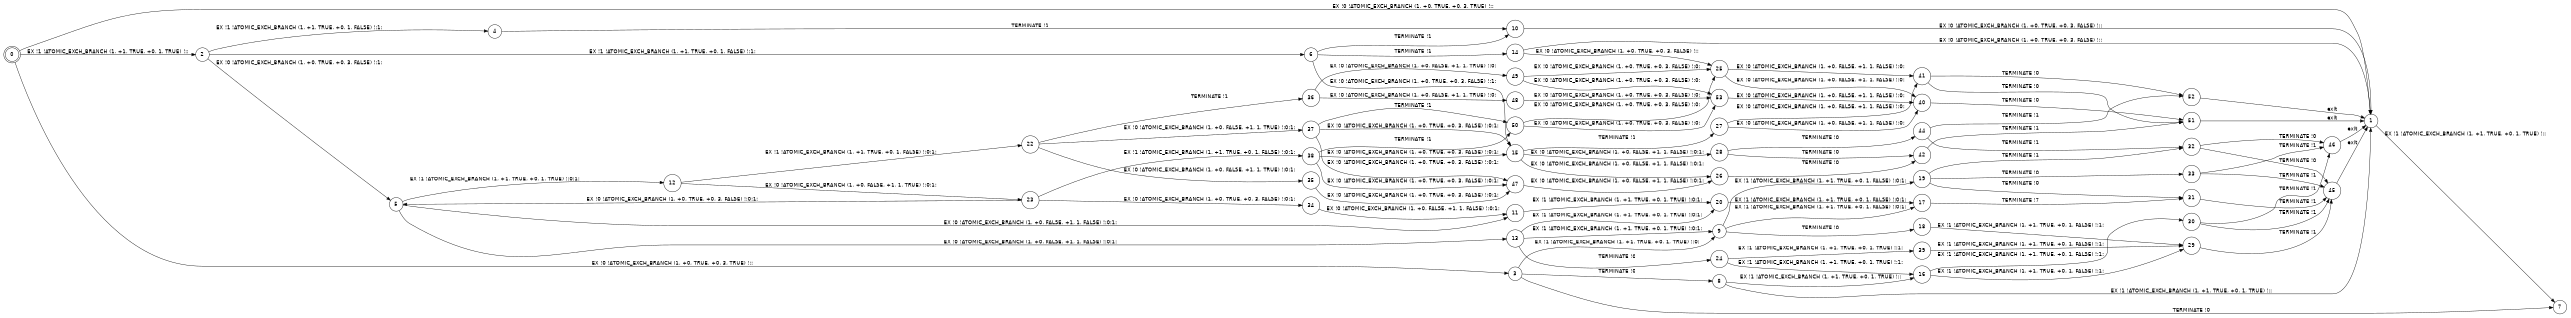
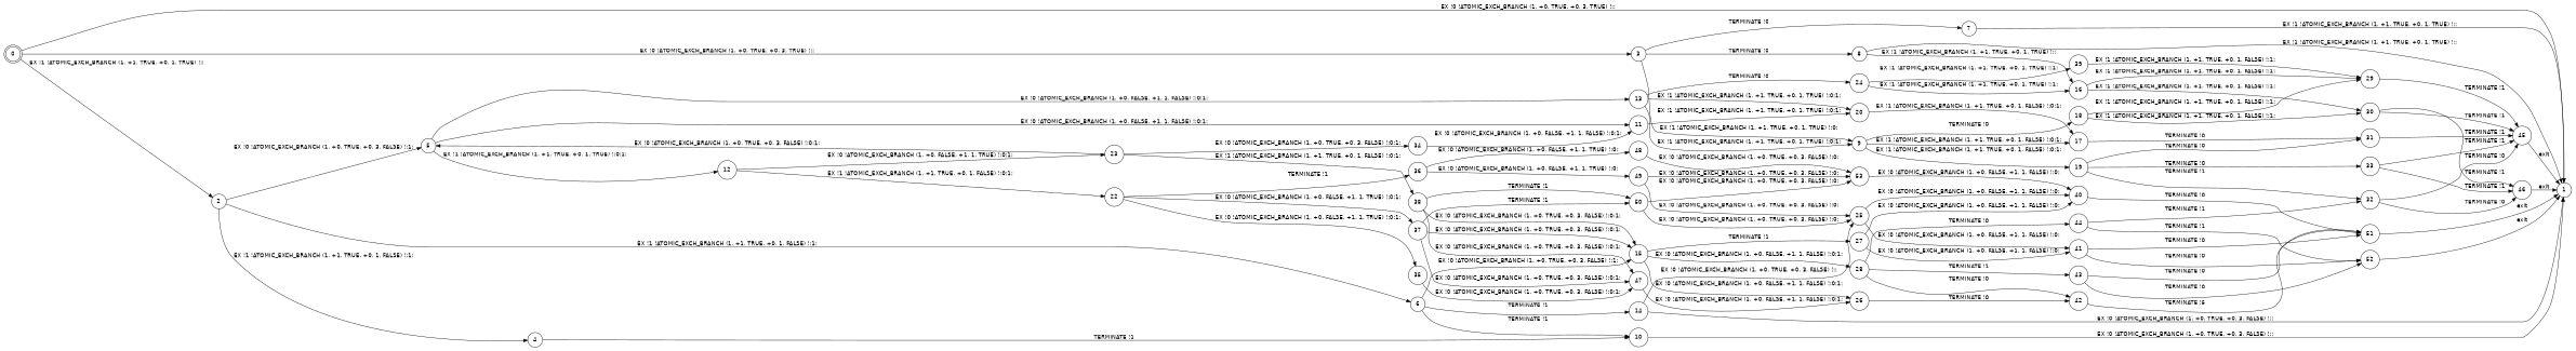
  digraph {
    fontname="DejaVu Sans"
    rankdir=LR
    node [fontname="DejaVu Sans" shape=circle]
    edge [fontname="DejaVu Sans"]
    0 [peripheries=2]
    1
    2
    3
    4
    5
    6
    7
    8
    9
    10
    11
    12
    13
    14
    15
    16
    17
    18
    19
    20
    22
    23
    24
    25
    26
    27
    28
    29
    30
    31
    32
    33
    35
    36
    37
    34
    38
    39
    40
    41
    42
+   43
    44
    45
    46
    47
    48
    49
    50
    51
    52
    53
    0 -> 1 [label="EX !0 !ATOMIC_EXCH_BRANCH (1, +0, TRUE, +0, 3, TRUE) !::"]
    0 -> 2 [label="EX !1 !ATOMIC_EXCH_BRANCH (1, +1, TRUE, +0, 1, TRUE) !::"]
    0 -> 3 [label="EX !0 !ATOMIC_EXCH_BRANCH (1, +0, TRUE, +0, 3, TRUE) !::"]
    2 -> 4 [label="EX !1 !ATOMIC_EXCH_BRANCH (1, +1, TRUE, +0, 1, FALSE) !:1:"]
    2 -> 5 [label="EX !0 !ATOMIC_EXCH_BRANCH (1, +0, TRUE, +0, 3, FALSE) !:1:"]
    2 -> 6 [label="EX !1 !ATOMIC_EXCH_BRANCH (1, +1, TRUE, +0, 1, FALSE) !:1:"]
    3 -> 7 [label="TERMINATE !0"]
    3 -> 8 [label="TERMINATE !0"]
    3 -> 9 [label="EX !1 !ATOMIC_EXCH_BRANCH (1, +1, TRUE, +0, 1, TRUE) !:0:"]
    4 -> 10 [label="TERMINATE !1"]
    5 -> 11 [label="EX !0 !ATOMIC_EXCH_BRANCH (1, +0, FALSE, +1, 1, FALSE) !:0:1:"]
    5 -> 12 [label="EX !1 !ATOMIC_EXCH_BRANCH (1, +1, TRUE, +0, 1, TRUE) !:0:1:"]
    5 -> 13 [label="EX !0 !ATOMIC_EXCH_BRANCH (1, +0, FALSE, +1, 1, FALSE) !:0:1:"]
    6 -> 10 [label="TERMINATE !1"]
    6 -> 14 [label="TERMINATE !1"]
    6 -> 15 [label="EX !0 !ATOMIC_EXCH_BRANCH (1, +0, TRUE, +0, 3, FALSE) !:1:"]
-   1 -> 7 [label="EX !1 !ATOMIC_EXCH_BRANCH (1, +1, TRUE, +0, 1, TRUE) !::"]
+   7 -> 1 [label="EX !1 !ATOMIC_EXCH_BRANCH (1, +1, TRUE, +0, 1, TRUE) !::"]
    8 -> 1 [label="EX !1 !ATOMIC_EXCH_BRANCH (1, +1, TRUE, +0, 1, TRUE) !::"]
    8 -> 16 [label="EX !1 !ATOMIC_EXCH_BRANCH (1, +1, TRUE, +0, 1, TRUE) !::"]
    9 -> 17 [label="EX !1 !ATOMIC_EXCH_BRANCH (1, +1, TRUE, +0, 1, FALSE) !:0:1:"]
    9 -> 18 [label="TERMINATE !0"]
    9 -> 19 [label="EX !1 !ATOMIC_EXCH_BRANCH (1, +1, TRUE, +0, 1, FALSE) !:0:1:"]
    10 -> 1 [label="EX !0 !ATOMIC_EXCH_BRANCH (1, +0, TRUE, +0, 3, FALSE) !::"]
    11 -> 20 [label="EX !1 !ATOMIC_EXCH_BRANCH (1, +1, TRUE, +0, 1, TRUE) !:0:1:"]
    12 -> 22 [label="EX !1 !ATOMIC_EXCH_BRANCH (1, +1, TRUE, +0, 1, FALSE) !:0:1:"]
    12 -> 23 [label="EX !0 !ATOMIC_EXCH_BRANCH (1, +0, FALSE, +1, 1, TRUE) !:0:1:"]
    13 -> 9 [label="EX !1 !ATOMIC_EXCH_BRANCH (1, +1, TRUE, +0, 1, TRUE) !:0:1:"]
    13 -> 20 [label="EX !1 !ATOMIC_EXCH_BRANCH (1, +1, TRUE, +0, 1, TRUE) !:0:1:"]
    13 -> 24 [label="TERMINATE !0"]
    14 -> 1 [label="EX !0 !ATOMIC_EXCH_BRANCH (1, +0, TRUE, +0, 3, FALSE) !::"]
    14 -> 25 [label="EX !0 !ATOMIC_EXCH_BRANCH (1, +0, TRUE, +0, 3, FALSE) !::"]
    15 -> 26 [label="EX !0 !ATOMIC_EXCH_BRANCH (1, +0, FALSE, +1, 1, FALSE) !:0:1:"]
    15 -> 27 [label="TERMINATE !1"]
    15 -> 28 [label="EX !0 !ATOMIC_EXCH_BRANCH (1, +0, FALSE, +1, 1, FALSE) !:0:1:"]
    16 -> 29 [label="EX !1 !ATOMIC_EXCH_BRANCH (1, +1, TRUE, +0, 1, FALSE) !:1:"]
    16 -> 30 [label="EX !1 !ATOMIC_EXCH_BRANCH (1, +1, TRUE, +0, 1, FALSE) !:1:"]
-   17 -> 31 [label="TERMINATE !7"]
+   17 -> 31 [label="TERMINATE !0"]
    18 -> 29 [label="EX !1 !ATOMIC_EXCH_BRANCH (1, +1, TRUE, +0, 1, FALSE) !:1:"]
+   18 -> 30 [label="EX !1 !ATOMIC_EXCH_BRANCH (1, +1, TRUE, +0, 1, FALSE) !:1:"]
    19 -> 31 [label="TERMINATE !0"]
    19 -> 32 [label="TERMINATE !1"]
    19 -> 33 [label="TERMINATE !0"]
    20 -> 17 [label="EX !1 !ATOMIC_EXCH_BRANCH (1, +1, TRUE, +0, 1, FALSE) !:0:1:"]
    22 -> 35 [label="EX !0 !ATOMIC_EXCH_BRANCH (1, +0, FALSE, +1, 1, TRUE) !:0:1:"]
    22 -> 36 [label="TERMINATE !1"]
    22 -> 37 [label="EX !0 !ATOMIC_EXCH_BRANCH (1, +0, FALSE, +1, 1, TRUE) !:0:1:"]
    23 -> 5 [label="EX !0 !ATOMIC_EXCH_BRANCH (1, +0, TRUE, +0, 3, FALSE) !:0:1:"]
    23 -> 34 [label="EX !0 !ATOMIC_EXCH_BRANCH (1, +0, TRUE, +0, 3, FALSE) !:0:1:"]
    23 -> 38 [label="EX !1 !ATOMIC_EXCH_BRANCH (1, +1, TRUE, +0, 1, FALSE) !:0:1:"]
    24 -> 16 [label="EX !1 !ATOMIC_EXCH_BRANCH (1, +1, TRUE, +0, 1, TRUE) !:1:"]
    24 -> 39 [label="EX !1 !ATOMIC_EXCH_BRANCH (1, +1, TRUE, +0, 1, TRUE) !:1:"]
    25 -> 40 [label="EX !0 !ATOMIC_EXCH_BRANCH (1, +0, FALSE, +1, 1, FALSE) !:0:"]
    25 -> 41 [label="EX !0 !ATOMIC_EXCH_BRANCH (1, +0, FALSE, +1, 1, FALSE) !:0:"]
    26 -> 42 [label="TERMINATE !0"]
    27 -> 40 [label="EX !0 !ATOMIC_EXCH_BRANCH (1, +0, FALSE, +1, 1, FALSE) !:0:"]
    27 -> 41 [label="EX !0 !ATOMIC_EXCH_BRANCH (1, +0, FALSE, +1, 1, FALSE) !:0:"]
    28 -> 42 [label="TERMINATE !0"]
+   28 -> 43 [label="TERMINATE !1"]
    28 -> 44 [label="TERMINATE !0"]
    29 -> 45 [label="TERMINATE !1"]
    30 -> 45 [label="TERMINATE !1"]
    30 -> 46 [label="TERMINATE !1"]
    31 -> 45 [label="TERMINATE !1"]
    32 -> 45 [label="TERMINATE !0"]
    32 -> 46 [label="TERMINATE !0"]
    33 -> 45 [label="TERMINATE !1"]
    33 -> 46 [label="TERMINATE !1"]
    35 -> 47 [label="EX !0 !ATOMIC_EXCH_BRANCH (1, +0, TRUE, +0, 3, FALSE) !:0:1:"]
    36 -> 48 [label="EX !0 !ATOMIC_EXCH_BRANCH (1, +0, FALSE, +1, 1, TRUE) !:0:"]
    36 -> 49 [label="EX !0 !ATOMIC_EXCH_BRANCH (1, +0, FALSE, +1, 1, TRUE) !:0:"]
    37 -> 15 [label="EX !0 !ATOMIC_EXCH_BRANCH (1, +0, TRUE, +0, 3, FALSE) !:0:1:"]
    37 -> 47 [label="EX !0 !ATOMIC_EXCH_BRANCH (1, +0, TRUE, +0, 3, FALSE) !:0:1:"]
    37 -> 50 [label="TERMINATE !1"]
    34 -> 11 [label="EX !0 !ATOMIC_EXCH_BRANCH (1, +0, FALSE, +1, 1, FALSE) !:0:1:"]
    38 -> 15 [label="EX !0 !ATOMIC_EXCH_BRANCH (1, +0, TRUE, +0, 3, FALSE) !:0:1:"]
    38 -> 47 [label="EX !0 !ATOMIC_EXCH_BRANCH (1, +0, TRUE, +0, 3, FALSE) !:0:1:"]
    38 -> 50 [label="TERMINATE !1"]
    39 -> 29 [label="EX !1 !ATOMIC_EXCH_BRANCH (1, +1, TRUE, +0, 1, FALSE) !:1:"]
    40 -> 51 [label="TERMINATE !0"]
    41 -> 51 [label="TERMINATE !0"]
    41 -> 52 [label="TERMINATE !0"]
-   42 -> 51 [label="TERMINATE !1"]
+   42 -> 51 [label="TERMINATE !5"]
+   43 -> 51 [label="TERMINATE !0"]
+   43 -> 52 [label="TERMINATE !0"]
    44 -> 32 [label="TERMINATE !1"]
    44 -> 52 [label="TERMINATE !1"]
    45 -> 1 [label=exit]
    46 -> 1 [label=exit]
    47 -> 26 [label="EX !0 !ATOMIC_EXCH_BRANCH (1, +0, FALSE, +1, 1, FALSE) !:0:1:"]
    48 -> 53 [label="EX !0 !ATOMIC_EXCH_BRANCH (1, +0, TRUE, +0, 3, FALSE) !:0:"]
    49 -> 25 [label="EX !0 !ATOMIC_EXCH_BRANCH (1, +0, TRUE, +0, 3, FALSE) !:0:"]
    49 -> 53 [label="EX !0 !ATOMIC_EXCH_BRANCH (1, +0, TRUE, +0, 3, FALSE) !:0:"]
    50 -> 25 [label="EX !0 !ATOMIC_EXCH_BRANCH (1, +0, TRUE, +0, 3, FALSE) !:0:"]
    50 -> 53 [label="EX !0 !ATOMIC_EXCH_BRANCH (1, +0, TRUE, +0, 3, FALSE) !:0:"]
    51 -> 1 [label=exit]
    52 -> 1 [label=exit]
    53 -> 40 [label="EX !0 !ATOMIC_EXCH_BRANCH (1, +0, FALSE, +1, 1, FALSE) !:0:"]
  }
